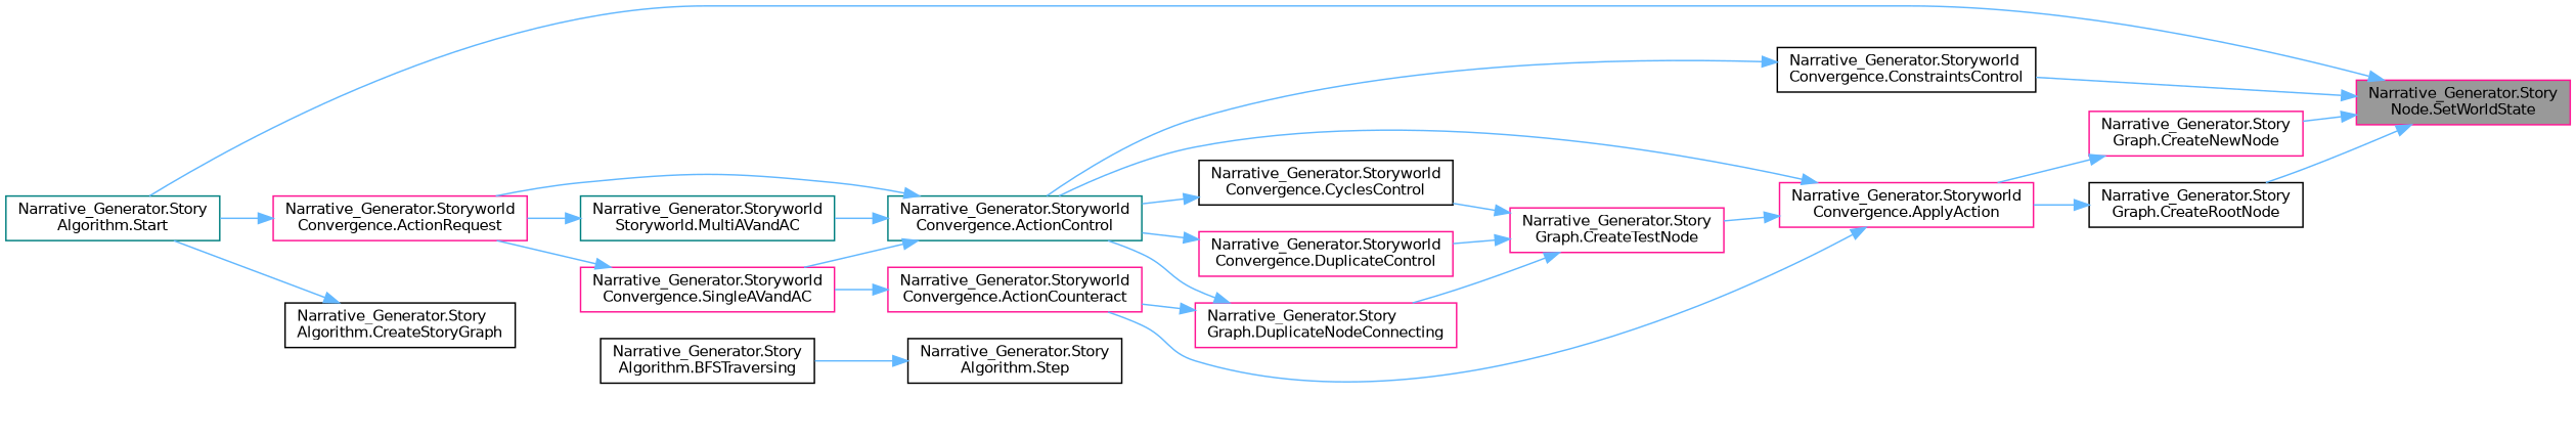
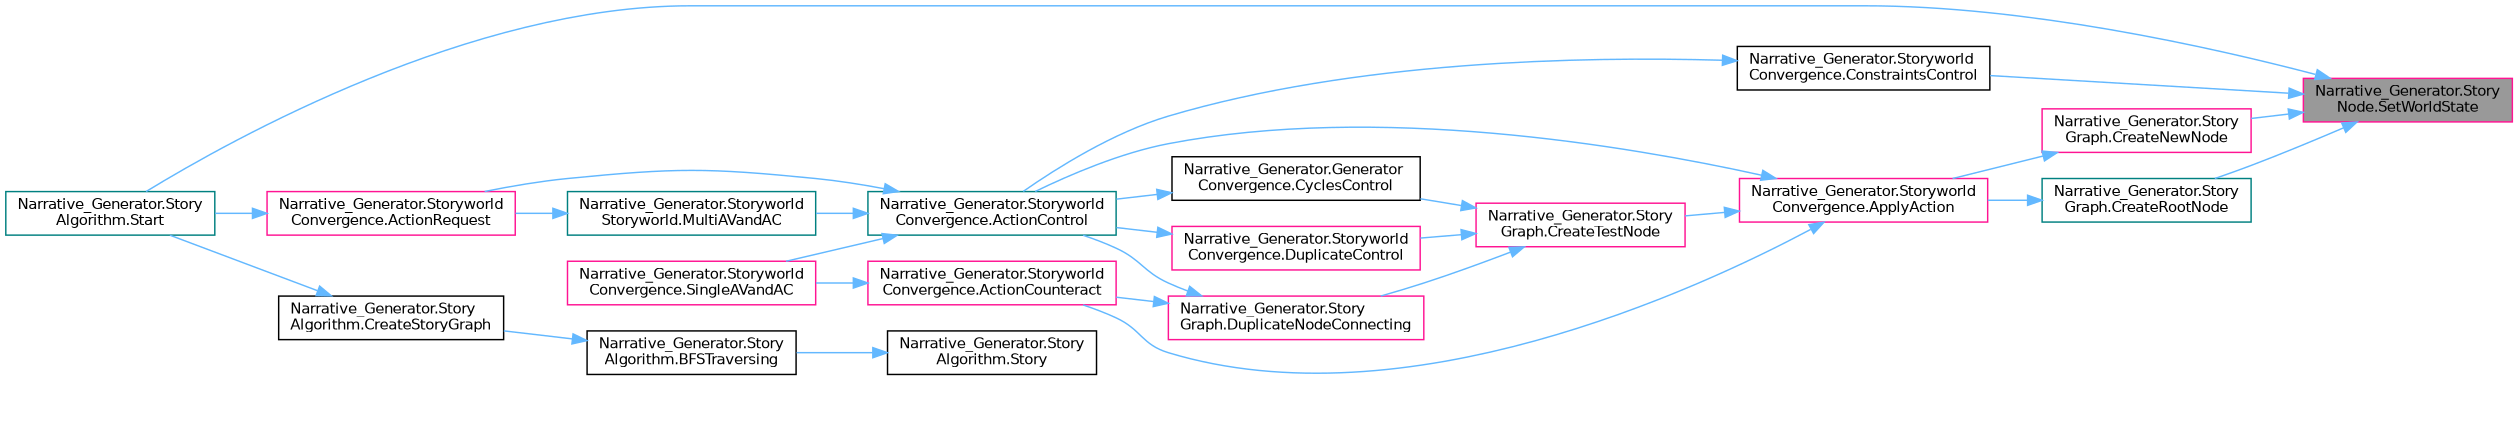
  digraph {
    rankdir=RL
    node [color=deeppink fillcolor=white fontname=Helvetica fontsize=10 shape=box style=filled]
    edge [color=steelblue1 dir=back fontname=Helvetica fontsize=10 labelfontname=Helvetica labelfontsize=10 style=solid]
    n1 [fillcolor=grey60 fontcolor=black height=0.2 label="Narrative_Generator.Story\lNode.SetWorldState" width=0.4]
    n2 [color=black height=0.2 label="Narrative_Generator.Storyworld\lConvergence.ConstraintsControl" width=0.4]
    n3 [color=teal height=0.2 label="Narrative_Generator.Story\lAlgorithm.Start" width=0.4]
    n4 [height=0.2 label="Narrative_Generator.Story\lGraph.CreateNewNode" width=0.4]
-   n5 [color=black height=0.2 label="Narrative_Generator.Story\lGraph.CreateRootNode" width=0.4]
+   n5 [color=teal height=0.2 label="Narrative_Generator.Story\lGraph.CreateRootNode" width=0.4]
    n6 [color=teal height=0.2 label="Narrative_Generator.Storyworld\lConvergence.ActionControl" width=0.4]
    n7 [height=0.2 label="Narrative_Generator.Storyworld\lConvergence.ApplyAction" width=0.4]
    n8 [height=0.2 label="Narrative_Generator.Story\lGraph.CreateTestNode" width=0.4]
-   n9 [color=black height=0.2 label="Narrative_Generator.Storyworld\lConvergence.CyclesControl" width=0.4]
+   n9 [color=black height=0.2 label="Narrative_Generator.Generator\lConvergence.CyclesControl" width=0.4]
    n10 [height=0.2 label="Narrative_Generator.Storyworld\lConvergence.DuplicateControl" width=0.4]
    n11 [height=0.2 label="Narrative_Generator.Story\lGraph.DuplicateNodeConnecting" width=0.4]
    n12 [height=0.2 label="Narrative_Generator.Storyworld\lConvergence.ActionRequest" width=0.4]
    n13 [color=teal height=0.2 label="Narrative_Generator.Storyworld\lStoryworld.MultiAVandAC" width=0.4]
    n14 [height=0.2 label="Narrative_Generator.Storyworld\lConvergence.SingleAVandAC" width=0.4]
-   n15 [color=black height=0.2 label="Narrative_Generator.Story\lAlgorithm.Step" width=0.4]
+   n15 [color=black height=0.2 label="Narrative_Generator.Story\lAlgorithm.Story" width=0.4]
    n16 [color=black height=0.2 label="Narrative_Generator.Story\lAlgorithm.BFSTraversing" width=0.4]
    n17 [color=black height=0.2 label="Narrative_Generator.Story\lAlgorithm.CreateStoryGraph" width=0.4]
    n18 [height=0.2 label="Narrative_Generator.Storyworld\lConvergence.ActionCounteract" width=0.4]
    n1 -> n2
    n1 -> n3
    n1 -> n4
    n1 -> n5
    n2 -> n6
    n4 -> n7
    n5 -> n7
    n6 -> n12
    n6 -> n13
    n6 -> n14
    n7 -> n6
    n7 -> n8
    n7 -> n18
    n8 -> n9
    n8 -> n10
    n8 -> n11
    n9 -> n6
    n10 -> n6
    n11 -> n6
    n11 -> n18
    n12 -> n3
    n13 -> n12
-   n14 -> n12
    n15 -> n16
+   n16 -> n17
    n17 -> n3
    n18 -> n14
  }
